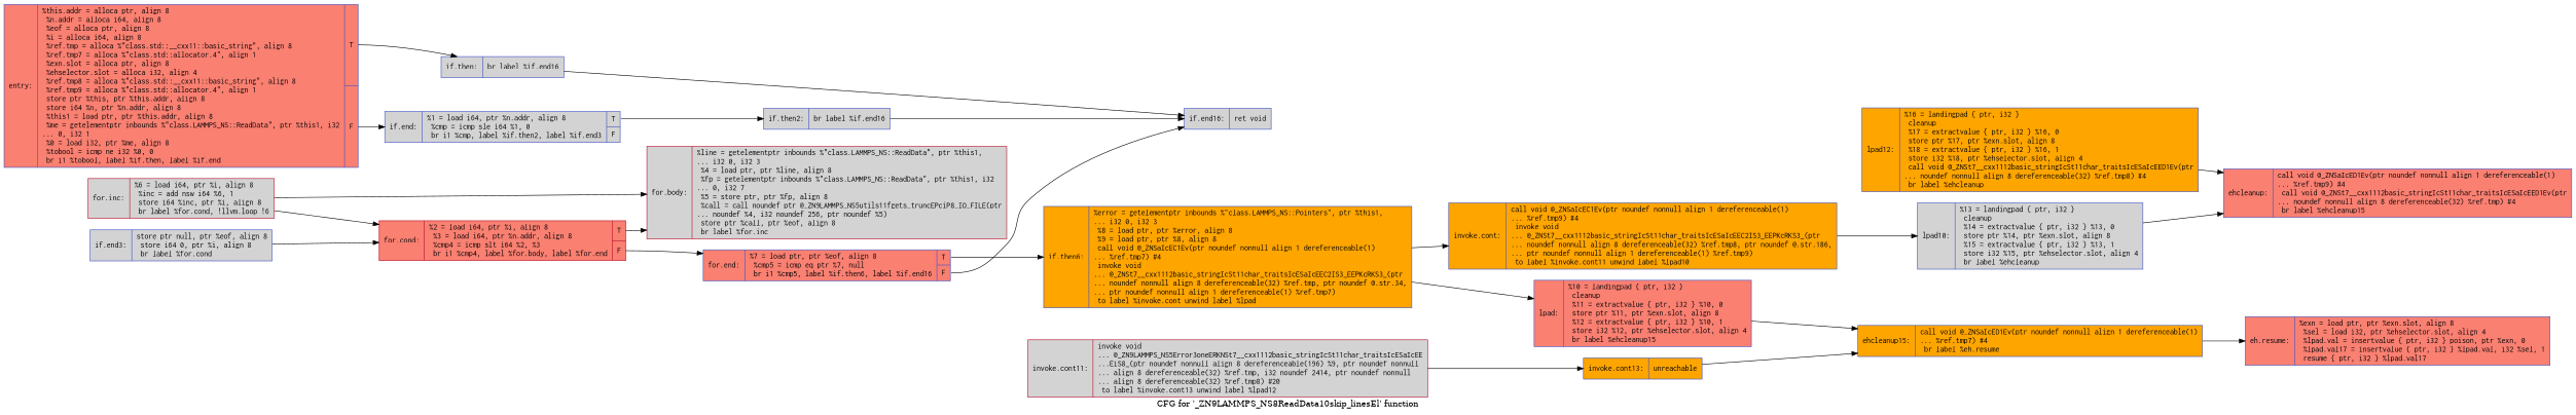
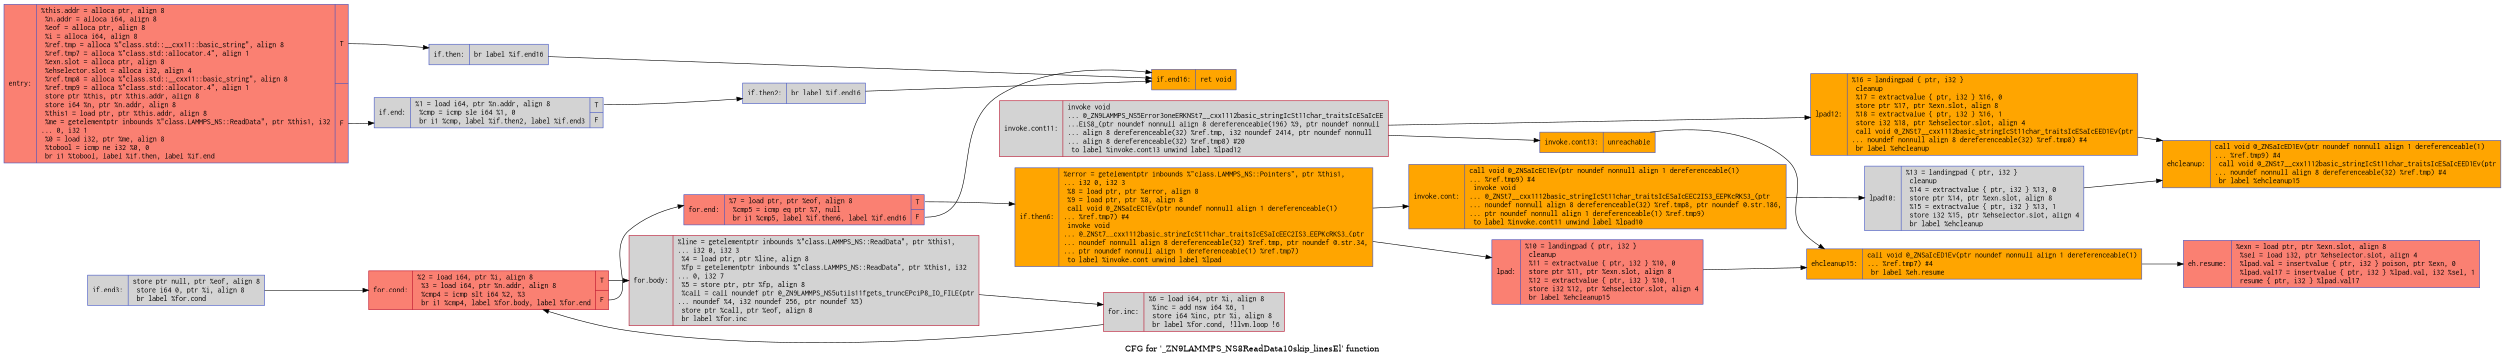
  digraph {
    label="CFG for '_ZN9LAMMPS_NS8ReadData10skip_linesEl' function"
    rankdir=LR
    node [color="#3d50c3ff" fillcolor=lightgrey fontname=Courier shape=record style=filled]
    n1 [fillcolor=salmon label="{entry:\l|  %this.addr = alloca ptr, align 8\l  %n.addr = alloca i64, align 8\l  %eof = alloca ptr, align 8\l  %i = alloca i64, align 8\l  %ref.tmp = alloca %\"class.std::__cxx11::basic_string\", align 8\l  %ref.tmp7 = alloca %\"class.std::allocator.4\", align 1\l  %exn.slot = alloca ptr, align 8\l  %ehselector.slot = alloca i32, align 4\l  %ref.tmp8 = alloca %\"class.std::__cxx11::basic_string\", align 8\l  %ref.tmp9 = alloca %\"class.std::allocator.4\", align 1\l  store ptr %this, ptr %this.addr, align 8\l  store i64 %n, ptr %n.addr, align 8\l  %this1 = load ptr, ptr %this.addr, align 8\l  %me = getelementptr inbounds %\"class.LAMMPS_NS::ReadData\", ptr %this1, i32\l... 0, i32 1\l  %0 = load i32, ptr %me, align 8\l  %tobool = icmp ne i32 %0, 0\l  br i1 %tobool, label %if.then, label %if.end\l|{<s0>T|<s1>F}}"]
    n2 [label="{if.then:\l|  br label %if.end16\l}"]
    n3 [label="{if.end:\l|  %1 = load i64, ptr %n.addr, align 8\l  %cmp = icmp sle i64 %1, 0\l  br i1 %cmp, label %if.then2, label %if.end3\l|{<s0>T|<s1>F}}"]
-   n4 [label="{if.end16:\l|  ret void\l}"]
+   n4 [fillcolor=orange label="{if.end16:\l|  ret void\l}"]
    n5 [label="{if.then2:\l|  br label %if.end16\l}"]
    n6 [label="{if.end3:\l|  store ptr null, ptr %eof, align 8\l  store i64 0, ptr %i, align 8\l  br label %for.cond\l}"]
    n7 [color="#b70d28ff" fillcolor=salmon label="{for.cond:\l|  %2 = load i64, ptr %i, align 8\l  %3 = load i64, ptr %n.addr, align 8\l  %cmp4 = icmp slt i64 %2, %3\l  br i1 %cmp4, label %for.body, label %for.end\l|{<s0>T|<s1>F}}"]
    n8 [color="#b70d28ff" label="{for.body:\l|  %line = getelementptr inbounds %\"class.LAMMPS_NS::ReadData\", ptr %this1,\l... i32 0, i32 3\l  %4 = load ptr, ptr %line, align 8\l  %fp = getelementptr inbounds %\"class.LAMMPS_NS::ReadData\", ptr %this1, i32\l... 0, i32 7\l  %5 = store ptr, ptr %fp, align 8\l  %call = call noundef ptr @_ZN9LAMMPS_NS5utils11fgets_truncEPciP8_IO_FILE(ptr\l... noundef %4, i32 noundef 256, ptr noundef %5)\l  store ptr %call, ptr %eof, align 8\l  br label %for.inc\l}"]
    n9 [fillcolor=salmon label="{for.end:\l|  %7 = load ptr, ptr %eof, align 8\l  %cmp5 = icmp eq ptr %7, null\l  br i1 %cmp5, label %if.then6, label %if.end16\l|{<s0>T|<s1>F}}"]
    n10 [color="#b70d28ff" label="{for.inc:\l|  %6 = load i64, ptr %i, align 8\l  %inc = add nsw i64 %6, 1\l  store i64 %inc, ptr %i, align 8\l  br label %for.cond, !llvm.loop !6\l}"]
    n11 [fillcolor=orange label="{if.then6:\l|  %error = getelementptr inbounds %\"class.LAMMPS_NS::Pointers\", ptr %this1,\l... i32 0, i32 3\l  %8 = load ptr, ptr %error, align 8\l  %9 = load ptr, ptr %8, align 8\l  call void @_ZNSaIcEC1Ev(ptr noundef nonnull align 1 dereferenceable(1)\l... %ref.tmp7) #4\l  invoke void\l... @_ZNSt7__cxx1112basic_stringIcSt11char_traitsIcESaIcEEC2IS3_EEPKcRKS3_(ptr\l... noundef nonnull align 8 dereferenceable(32) %ref.tmp, ptr noundef @.str.34,\l... ptr noundef nonnull align 1 dereferenceable(1) %ref.tmp7)\l          to label %invoke.cont unwind label %lpad\l}"]
    n12 [fillcolor=orange label="{invoke.cont:\l|  call void @_ZNSaIcEC1Ev(ptr noundef nonnull align 1 dereferenceable(1)\l... %ref.tmp9) #4\l  invoke void\l... @_ZNSt7__cxx1112basic_stringIcSt11char_traitsIcESaIcEEC2IS3_EEPKcRKS3_(ptr\l... noundef nonnull align 8 dereferenceable(32) %ref.tmp8, ptr noundef @.str.186,\l... ptr noundef nonnull align 1 dereferenceable(1) %ref.tmp9)\l          to label %invoke.cont11 unwind label %lpad10\l}"]
    n13 [fillcolor=salmon label="{lpad:\l|  %10 = landingpad \{ ptr, i32 \}\l          cleanup\l  %11 = extractvalue \{ ptr, i32 \} %10, 0\l  store ptr %11, ptr %exn.slot, align 8\l  %12 = extractvalue \{ ptr, i32 \} %10, 1\l  store i32 %12, ptr %ehselector.slot, align 4\l  br label %ehcleanup15\l}"]
    n14 [label="{lpad10:\l|  %13 = landingpad \{ ptr, i32 \}\l          cleanup\l  %14 = extractvalue \{ ptr, i32 \} %13, 0\l  store ptr %14, ptr %exn.slot, align 8\l  %15 = extractvalue \{ ptr, i32 \} %13, 1\l  store i32 %15, ptr %ehselector.slot, align 4\l  br label %ehcleanup\l}"]
    n15 [fillcolor=orange label="{ehcleanup15:\l|  call void @_ZNSaIcED1Ev(ptr noundef nonnull align 1 dereferenceable(1)\l... %ref.tmp7) #4\l  br label %eh.resume\l}"]
    n16 [color="#b70d28ff" label="{invoke.cont11:\l|  invoke void\l... @_ZN9LAMMPS_NS5Error3oneERKNSt7__cxx1112basic_stringIcSt11char_traitsIcESaIcEE\l...EiS8_(ptr noundef nonnull align 8 dereferenceable(196) %9, ptr noundef nonnull\l... align 8 dereferenceable(32) %ref.tmp, i32 noundef 2414, ptr noundef nonnull\l... align 8 dereferenceable(32) %ref.tmp8) #20\l          to label %invoke.cont13 unwind label %lpad12\l}"]
    n17 [fillcolor=orange label="{invoke.cont13:\l|  unreachable\l}"]
    n18 [fillcolor=orange label="{lpad12:\l|  %16 = landingpad \{ ptr, i32 \}\l          cleanup\l  %17 = extractvalue \{ ptr, i32 \} %16, 0\l  store ptr %17, ptr %exn.slot, align 8\l  %18 = extractvalue \{ ptr, i32 \} %16, 1\l  store i32 %18, ptr %ehselector.slot, align 4\l  call void @_ZNSt7__cxx1112basic_stringIcSt11char_traitsIcESaIcEED1Ev(ptr\l... noundef nonnull align 8 dereferenceable(32) %ref.tmp8) #4\l  br label %ehcleanup\l}"]
-   n19 [fillcolor=salmon label="{ehcleanup:\l|  call void @_ZNSaIcED1Ev(ptr noundef nonnull align 1 dereferenceable(1)\l... %ref.tmp9) #4\l  call void @_ZNSt7__cxx1112basic_stringIcSt11char_traitsIcESaIcEED1Ev(ptr\l... noundef nonnull align 8 dereferenceable(32) %ref.tmp) #4\l  br label %ehcleanup15\l}"]
+   n19 [fillcolor=orange label="{ehcleanup:\l|  call void @_ZNSaIcED1Ev(ptr noundef nonnull align 1 dereferenceable(1)\l... %ref.tmp9) #4\l  call void @_ZNSt7__cxx1112basic_stringIcSt11char_traitsIcESaIcEED1Ev(ptr\l... noundef nonnull align 8 dereferenceable(32) %ref.tmp) #4\l  br label %ehcleanup15\l}"]
    n20 [fillcolor=salmon label="{eh.resume:\l|  %exn = load ptr, ptr %exn.slot, align 8\l  %sel = load i32, ptr %ehselector.slot, align 4\l  %lpad.val = insertvalue \{ ptr, i32 \} poison, ptr %exn, 0\l  %lpad.val17 = insertvalue \{ ptr, i32 \} %lpad.val, i32 %sel, 1\l  resume \{ ptr, i32 \} %lpad.val17\l}"]
    n1 -> n2 [tailport=s0]
    n1 -> n3 [tailport=s1]
    n2 -> n4
    n3 -> n5 [tailport=s0]
    n5 -> n4
    n6 -> n7
    n7 -> n8 [tailport=s0]
    n7 -> n9 [tailport=s1]
-   n10 -> n8
+   n8 -> n10
    n9 -> n4 [tailport=s1]
    n9 -> n11 [tailport=s0]
    n10 -> n7
    n11 -> n12
    n11 -> n13
    n12 -> n14
    n13 -> n15
    n14 -> n19
    n15 -> n20
    n16 -> n17
+   n16 -> n18
    n17 -> n15
    n18 -> n19
  }
